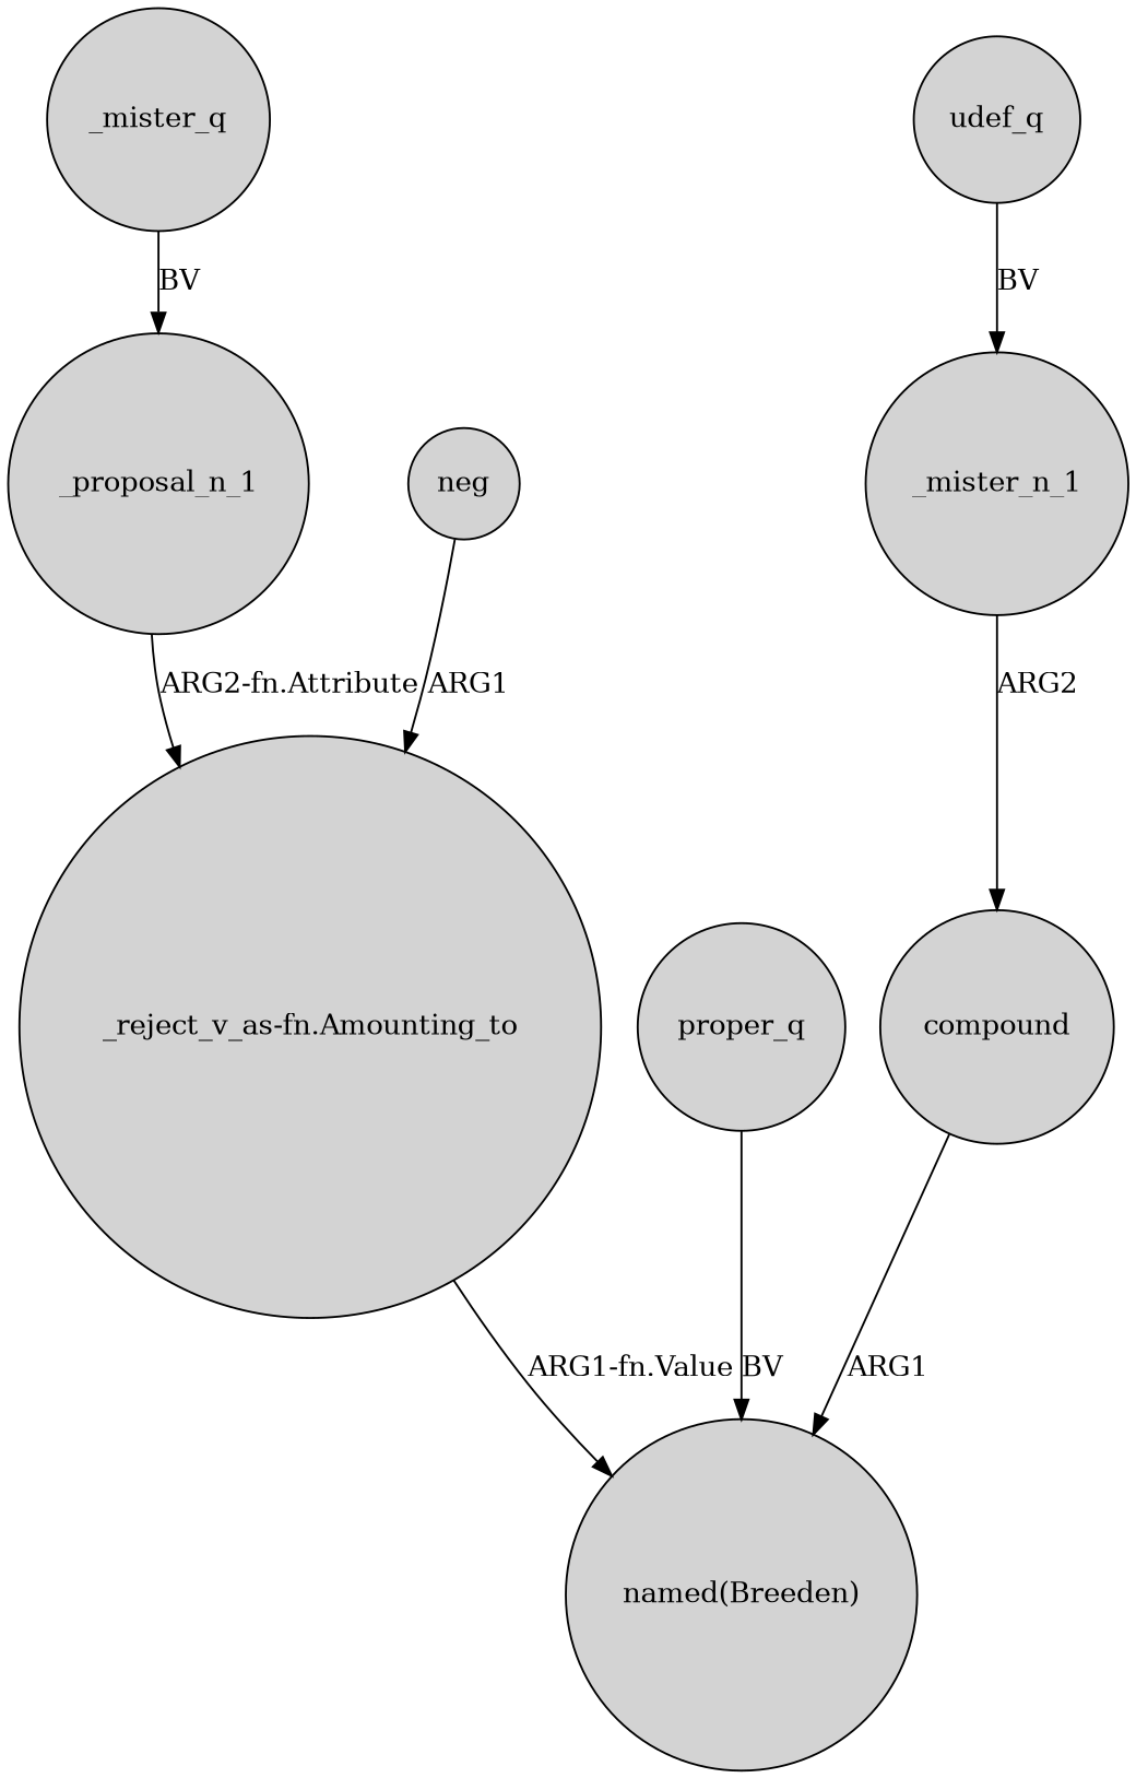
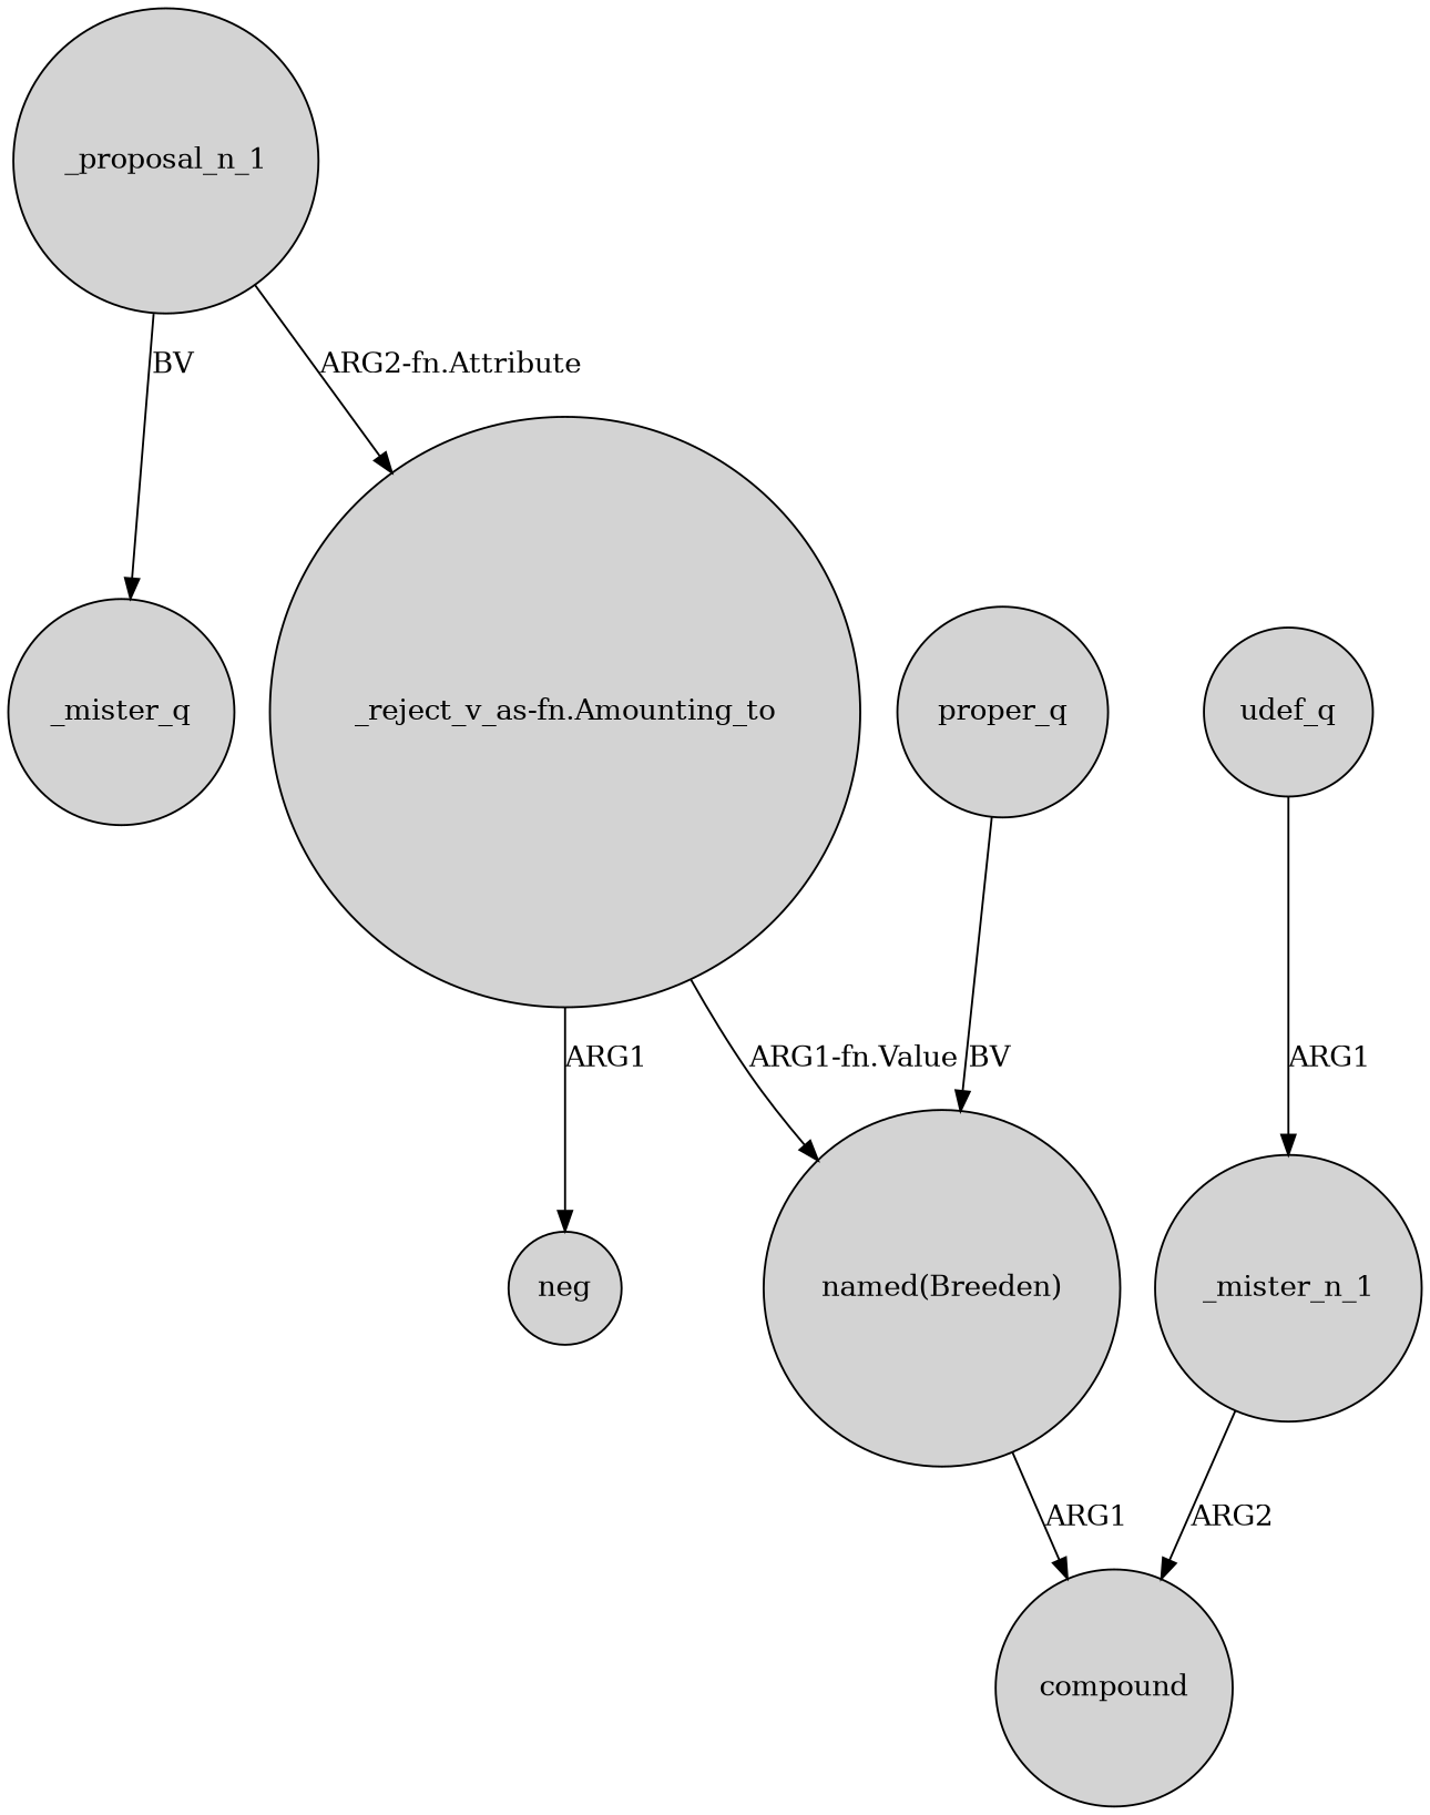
  digraph {
    node [shape=circle style=filled]
    compound
    "named(Breeden)"
    _mister_n_1
    n4 [label=_mister_q]
    _proposal_n_1
    "_reject_v_as-fn.Amounting_to"
    neg
    udef_q
    proper_q
-   compound -> "named(Breeden)" [label=ARG1]
+   "named(Breeden)" -> compound [label=ARG1]
    _mister_n_1 -> compound [label=ARG2]
-   n4 -> _proposal_n_1 [label=BV]
+   _proposal_n_1 -> n4 [label=BV]
    _proposal_n_1 -> "_reject_v_as-fn.Amounting_to" [label="ARG2-fn.Attribute"]
    "_reject_v_as-fn.Amounting_to" -> "named(Breeden)" [label="ARG1-fn.Value"]
-   neg -> "_reject_v_as-fn.Amounting_to" [label=ARG1]
-   udef_q -> _mister_n_1 [label=BV]
+   "_reject_v_as-fn.Amounting_to" -> neg [label=ARG1]
+   udef_q -> _mister_n_1 [label=ARG1]
    proper_q -> "named(Breeden)" [label=BV]
  }
